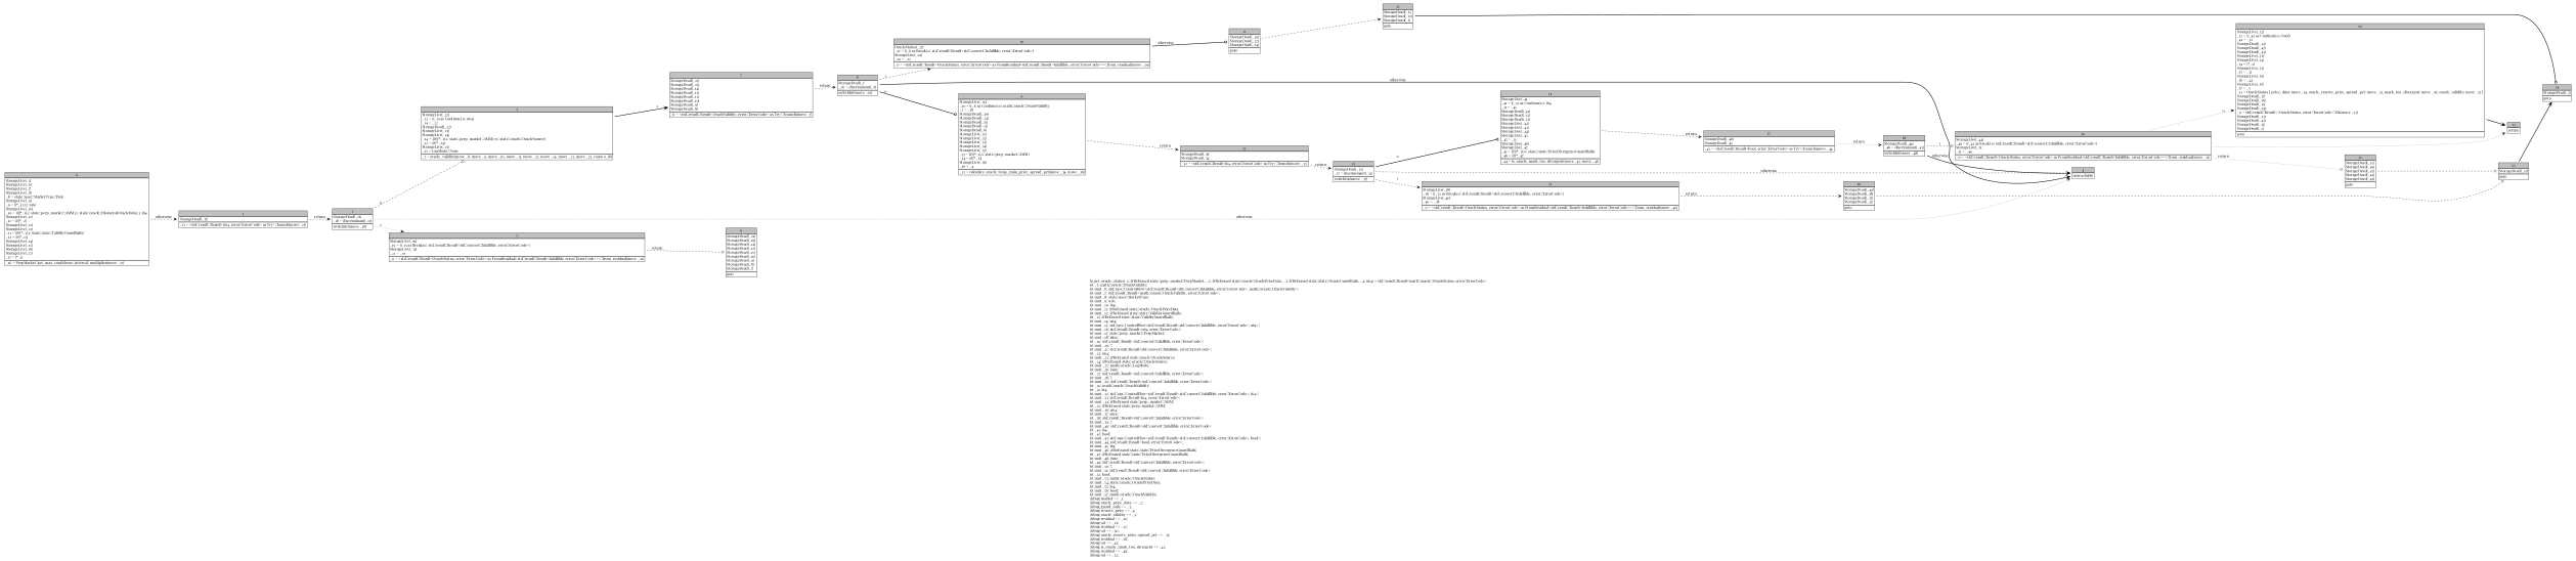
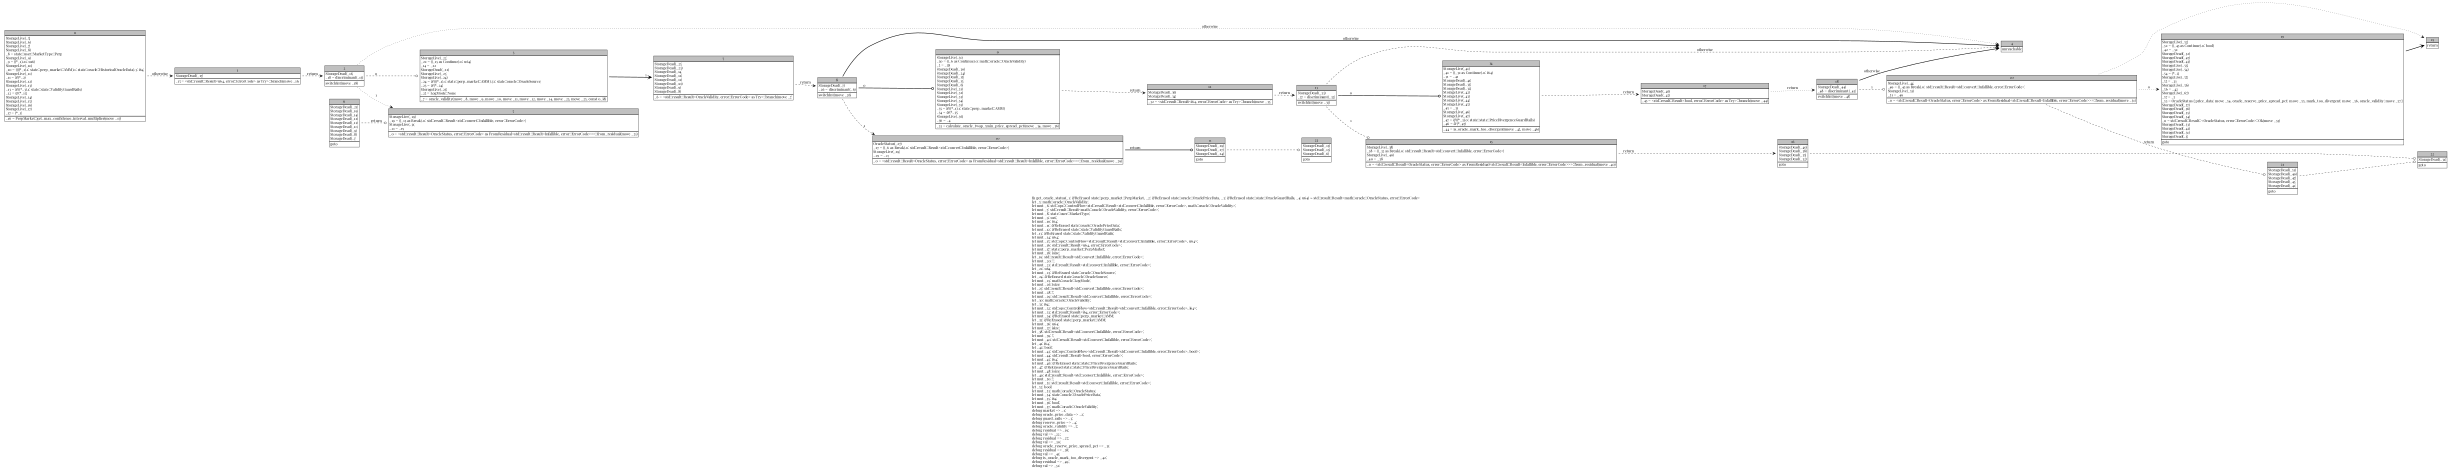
  digraph {
    fontname="Playfair Display"
    label=<fn get_oracle_status(_1: &amp;ReErased state::perp_market::PerpMarket, _2: &amp;ReErased state::oracle::OraclePriceData, _3: &amp;ReErased state::state::OracleGuardRails, _4: u64) -&gt; std::result::Result&lt;math::oracle::OracleStatus, error::ErrorCode&gt;<br align="left"/>let _5: math::oracle::OracleValidity;<br align="left"/>let mut _6: std::ops::ControlFlow&lt;std::result::Result&lt;std::convert::Infallible, error::ErrorCode&gt;, math::oracle::OracleValidity&gt;;<br align="left"/>let mut _7: std::result::Result&lt;math::oracle::OracleValidity, error::ErrorCode&gt;;<br align="left"/>let mut _8: state::user::MarketType;<br align="left"/>let mut _9: u16;<br align="left"/>let mut _10: i64;<br align="left"/>let mut _11: &amp;ReErased state::oracle::OraclePriceData;<br align="left"/>let mut _12: &amp;ReErased state::state::ValidityGuardRails;<br align="left"/>let _13: &amp;ReErased state::state::ValidityGuardRails;<br align="left"/>let mut _14: u64;<br align="left"/>let mut _15: std::ops::ControlFlow&lt;std::result::Result&lt;std::convert::Infallible, error::ErrorCode&gt;, u64&gt;;<br align="left"/>let mut _16: std::result::Result&lt;u64, error::ErrorCode&gt;;<br align="left"/>let mut _17: state::perp_market::PerpMarket;<br align="left"/>let mut _18: isize;<br align="left"/>let _19: std::result::Result&lt;std::convert::Infallible, error::ErrorCode&gt;;<br align="left"/>let mut _20: !;<br align="left"/>let mut _21: std::result::Result&lt;std::convert::Infallible, error::ErrorCode&gt;;<br align="left"/>let _22: u64;<br align="left"/>let mut _23: &amp;ReErased state::oracle::OracleSource;<br align="left"/>let _24: &amp;ReErased state::oracle::OracleSource;<br align="left"/>let mut _25: math::oracle::LogMode;<br align="left"/>let mut _26: isize;<br align="left"/>let _27: std::result::Result&lt;std::convert::Infallible, error::ErrorCode&gt;;<br align="left"/>let mut _28: !;<br align="left"/>let mut _29: std::result::Result&lt;std::convert::Infallible, error::ErrorCode&gt;;<br align="left"/>let _30: math::oracle::OracleValidity;<br align="left"/>let _31: i64;<br align="left"/>let mut _32: std::ops::ControlFlow&lt;std::result::Result&lt;std::convert::Infallible, error::ErrorCode&gt;, i64&gt;;<br align="left"/>let mut _33: std::result::Result&lt;i64, error::ErrorCode&gt;;<br align="left"/>let mut _34: &amp;ReErased state::perp_market::AMM;<br align="left"/>let _35: &amp;ReErased state::perp_market::AMM;<br align="left"/>let mut _36: u64;<br align="left"/>let mut _37: isize;<br align="left"/>let _38: std::result::Result&lt;std::convert::Infallible, error::ErrorCode&gt;;<br align="left"/>let mut _39: !;<br align="left"/>let mut _40: std::result::Result&lt;std::convert::Infallible, error::ErrorCode&gt;;<br align="left"/>let _41: i64;<br align="left"/>let _42: bool;<br align="left"/>let mut _43: std::ops::ControlFlow&lt;std::result::Result&lt;std::convert::Infallible, error::ErrorCode&gt;, bool&gt;;<br align="left"/>let mut _44: std::result::Result&lt;bool, error::ErrorCode&gt;;<br align="left"/>let mut _45: i64;<br align="left"/>let mut _46: &amp;ReErased state::state::PriceDivergenceGuardRails;<br align="left"/>let _47: &amp;ReErased state::state::PriceDivergenceGuardRails;<br align="left"/>let mut _48: isize;<br align="left"/>let _49: std::result::Result&lt;std::convert::Infallible, error::ErrorCode&gt;;<br align="left"/>let mut _50: !;<br align="left"/>let mut _51: std::result::Result&lt;std::convert::Infallible, error::ErrorCode&gt;;<br align="left"/>let _52: bool;<br align="left"/>let mut _53: math::oracle::OracleStatus;<br align="left"/>let mut _54: state::oracle::OraclePriceData;<br align="left"/>let mut _55: i64;<br align="left"/>let mut _56: bool;<br align="left"/>let mut _57: math::oracle::OracleValidity;<br align="left"/>debug market =&gt; _1;<br align="left"/>debug oracle_price_data =&gt; _2;<br align="left"/>debug guard_rails =&gt; _3;<br align="left"/>debug reserve_price =&gt; _4;<br align="left"/>debug oracle_validity =&gt; _5;<br align="left"/>debug residual =&gt; _19;<br align="left"/>debug val =&gt; _22;<br align="left"/>debug residual =&gt; _27;<br align="left"/>debug val =&gt; _30;<br align="left"/>debug oracle_reserve_price_spread_pct =&gt; _31;<br align="left"/>debug residual =&gt; _38;<br align="left"/>debug val =&gt; _41;<br align="left"/>debug is_oracle_mark_too_divergent =&gt; _42;<br align="left"/>debug residual =&gt; _49;<br align="left"/>debug val =&gt; _52;<br align="left"/>>
    rankdir=LR
    node [fontname="Playfair Display" shape=none]
    edge [arrowhead=vee fontname="Playfair Display" style=dashed]
    n1 [label=<<table border="0" cellborder="1" cellspacing="0"><tr><td bgcolor="gray" align="center" colspan="1">0</td></tr><tr><td align="left" balign="left">StorageLive(_5)<br/>StorageLive(_6)<br/>StorageLive(_7)<br/>StorageLive(_8)<br/>_8 = state::user::MarketType::Perp<br/>StorageLive(_9)<br/>_9 = ((*_1).21: u16)<br/>StorageLive(_10)<br/>_10 = ((((*_1).1: state::perp_market::AMM).1: state::oracle::HistoricalOracleData).3: i64)<br/>StorageLive(_11)<br/>_11 = &amp;(*_2)<br/>StorageLive(_12)<br/>StorageLive(_13)<br/>_13 = &amp;((*_3).1: state::state::ValidityGuardRails)<br/>_12 = &amp;(*_13)<br/>StorageLive(_14)<br/>StorageLive(_15)<br/>StorageLive(_16)<br/>StorageLive(_17)<br/>_17 = (*_1)<br/></td></tr><tr><td align="left">_16 = PerpMarket::get_max_confidence_interval_multiplier(move _17)</td></tr></table>>]
    n2 [label=<<table border="0" cellborder="1" cellspacing="0"><tr><td bgcolor="gray" align="center" colspan="1">1</td></tr><tr><td align="left" balign="left">StorageDead(_17)<br/></td></tr><tr><td align="left">_15 = &lt;std::result::Result&lt;u64, error::ErrorCode&gt; as Try&gt;::branch(move _16)</td></tr></table>>]
    n3 [label=<<table border="0" cellborder="1" cellspacing="0"><tr><td bgcolor="gray" align="center" colspan="1">2</td></tr><tr><td align="left" balign="left">StorageDead(_16)<br/>_18 = discriminant(_15)<br/></td></tr><tr><td align="left">switchInt(move _18)</td></tr></table>>]
    n4 [label=<<table border="0" cellborder="1" cellspacing="0"><tr><td bgcolor="gray" align="center" colspan="1">3</td></tr><tr><td align="left" balign="left">StorageLive(_22)<br/>_22 = ((_15 as Continue).0: u64)<br/>_14 = _22<br/>StorageDead(_22)<br/>StorageLive(_23)<br/>StorageLive(_24)<br/>_24 = &amp;(((*_1).1: state::perp_market::AMM).72: state::oracle::OracleSource)<br/>_23 = &amp;(*_24)<br/>StorageLive(_25)<br/>_25 = LogMode::None<br/></td></tr><tr><td align="left">_7 = oracle_validity(move _8, move _9, move _10, move _11, move _12, move _14, move _23, move _25, const 0_i8)</td></tr></table>>]
    n5 [label=<<table border="0" cellborder="1" cellspacing="0"><tr><td bgcolor="gray" align="center" colspan="1">4</td></tr><tr><td align="left">unreachable</td></tr></table>>]
    n6 [label=<<table border="0" cellborder="1" cellspacing="0"><tr><td bgcolor="gray" align="center" colspan="1">5</td></tr><tr><td align="left" balign="left">StorageLive(_19)<br/>_19 = ((_15 as Break).0: std::result::Result&lt;std::convert::Infallible, error::ErrorCode&gt;)<br/>StorageLive(_31)<br/>_21 = _19<br/></td></tr><tr><td align="left">_0 = &lt;std::result::Result&lt;OracleStatus, error::ErrorCode&gt; as FromResidual&lt;std::result::Result&lt;Infallible, error::ErrorCode&gt;&gt;&gt;::from_residual(move _21)</td></tr></table>>]
    n7 [label=<<table border="0" cellborder="1" cellspacing="0"><tr><td bgcolor="gray" align="center" colspan="1">7</td></tr><tr><td align="left" balign="left">StorageDead(_25)<br/>StorageDead(_23)<br/>StorageDead(_14)<br/>StorageDead(_12)<br/>StorageDead(_11)<br/>StorageDead(_10)<br/>StorageDead(_9)<br/>StorageDead(_8)<br/></td></tr><tr><td align="left">_6 = &lt;std::result::Result&lt;OracleValidity, error::ErrorCode&gt; as Try&gt;::branch(move _7)</td></tr></table>>]
    n8 [label=<<table border="0" cellborder="1" cellspacing="0"><tr><td bgcolor="gray" align="center" colspan="1">6</td></tr><tr><td align="left" balign="left">StorageDead(_21)<br/>StorageDead(_19)<br/>StorageDead(_14)<br/>StorageDead(_12)<br/>StorageDead(_11)<br/>StorageDead(_10)<br/>StorageDead(_9)<br/>StorageDead(_8)<br/>StorageDead(_7)<br/></td></tr><tr><td align="left">goto</td></tr></table>>]
    n9 [label=<<table border="0" cellborder="1" cellspacing="0"><tr><td bgcolor="gray" align="center" colspan="1">8</td></tr><tr><td align="left" balign="left">StorageDead(_7)<br/>_26 = discriminant(_6)<br/></td></tr><tr><td align="left">switchInt(move _26)</td></tr></table>>]
    n10 [label=<<table border="0" cellborder="1" cellspacing="0"><tr><td bgcolor="gray" align="center" colspan="1">23</td></tr><tr><td align="left" balign="left">StorageDead(_15)<br/>StorageDead(_13)<br/>StorageDead(_6)<br/></td></tr><tr><td align="left">goto</td></tr></table>>]
-   n11 [label=<<table border="0" cellborder="1" cellspacing="0"><tr><td bgcolor="gray" align="center" colspan="1">24</td></tr><tr><td align="left" balign="left">StorageDead(_5)<br/></td></tr><tr><td align="left">goto</td></tr></table>>]
    n12 [label=<<table border="0" cellborder="1" cellspacing="0"><tr><td bgcolor="gray" align="center" colspan="1">9</td></tr><tr><td align="left" balign="left">StorageLive(_30)<br/>_30 = ((_6 as Continue).0: math::oracle::OracleValidity)<br/>_5 = _38<br/>StorageDead(_30)<br/>StorageDead(_24)<br/>StorageDead(_15)<br/>StorageDead(_13)<br/>StorageDead(_6)<br/>StorageLive(_31)<br/>StorageLive(_32)<br/>StorageLive(_33)<br/>StorageLive(_34)<br/>StorageLive(_35)<br/>_35 = &amp;((*_1).1: state::perp_market::AMM)<br/>_34 = &amp;(*_35)<br/>StorageLive(_36)<br/>_36 = _4<br/></td></tr><tr><td align="left">_33 = calculate_oracle_twap_5min_price_spread_pct(move _34, move _36)</td></tr></table>>]
    n13 [label=<<table border="0" cellborder="1" cellspacing="0"><tr><td bgcolor="gray" align="center" colspan="1">10</td></tr><tr><td align="left" balign="left">OracleStatus(_27)<br/>_27 = ((_6 as Break).0: std::result::Result&lt;std::convert::Infallible, error::ErrorCode&gt;)<br/>StorageLive(_29)<br/>_29 = _27<br/></td></tr><tr><td align="left">_0 = &lt;std::result::Result&lt;OracleStatus, error::ErrorCode&gt; as FromResidual&lt;std::result::Result&lt;Infallible, error::ErrorCode&gt;&gt;&gt;::from_residual(move _29)</td></tr></table>>]
    n14 [label=<<table border="0" cellborder="1" cellspacing="0"><tr><td bgcolor="gray" align="center" colspan="1">12</td></tr><tr><td align="left" balign="left">StorageDead(_36)<br/>StorageDead(_34)<br/></td></tr><tr><td align="left">_32 = &lt;std::result::Result&lt;i64, error::ErrorCode&gt; as Try&gt;::branch(move _33)</td></tr></table>>]
    n15 [label=<<table border="0" cellborder="1" cellspacing="0"><tr><td bgcolor="gray" align="center" colspan="1">11</td></tr><tr><td align="left" balign="left">StorageDead(_29)<br/>StorageDead(_27)<br/>StorageDead(_24)<br/></td></tr><tr><td align="left">goto</td></tr></table>>]
    n16 [label=<<table border="0" cellborder="1" cellspacing="0"><tr><td bgcolor="gray" align="center" colspan="1">13</td></tr><tr><td align="left" balign="left">StorageDead(_33)<br/>_37 = discriminant(_32)<br/></td></tr><tr><td align="left">switchInt(move _37)</td></tr></table>>]
    n17 [label=<<table border="0" cellborder="1" cellspacing="0"><tr><td bgcolor="gray" align="center" colspan="1">14</td></tr><tr><td align="left" balign="left">StorageLive(_41)<br/>_41 = ((_32 as Continue).0: i64)<br/>_31 = _41<br/>StorageDead(_41)<br/>StorageDead(_35)<br/>StorageDead(_32)<br/>StorageLive(_42)<br/>StorageLive(_43)<br/>StorageLive(_44)<br/>StorageLive(_45)<br/>_45 = _31<br/>StorageLive(_46)<br/>StorageLive(_47)<br/>_47 = &amp;((*_3).0: state::state::PriceDivergenceGuardRails)<br/>_46 = &amp;(*_47)<br/></td></tr><tr><td align="left">_44 = is_oracle_mark_too_divergent(move _45, move _46)</td></tr></table>>]
    n18 [label=<<table border="0" cellborder="1" cellspacing="0"><tr><td bgcolor="gray" align="center" colspan="1">15</td></tr><tr><td align="left" balign="left">StorageLive(_38)<br/>_38 = ((_32 as Break).0: std::result::Result&lt;std::convert::Infallible, error::ErrorCode&gt;)<br/>StorageLive(_40)<br/>_40 = _38<br/></td></tr><tr><td align="left">_0 = &lt;std::result::Result&lt;OracleStatus, error::ErrorCode&gt; as FromResidual&lt;std::result::Result&lt;Infallible, error::ErrorCode&gt;&gt;&gt;::from_residual(move _40)</td></tr></table>>]
    n19 [label=<<table border="0" cellborder="1" cellspacing="0"><tr><td bgcolor="gray" align="center" colspan="1">17</td></tr><tr><td align="left" balign="left">StorageDead(_46)<br/>StorageDead(_45)<br/></td></tr><tr><td align="left">_43 = &lt;std::result::Result&lt;bool, error::ErrorCode&gt; as Try&gt;::branch(move _44)</td></tr></table>>]
    n20 [label=<<table border="0" cellborder="1" cellspacing="0"><tr><td bgcolor="gray" align="center" colspan="1">16</td></tr><tr><td align="left" balign="left">StorageDead(_40)<br/>StorageDead(_38)<br/>StorageDead(_35)<br/>StorageDead(_32)<br/></td></tr><tr><td align="left">goto</td></tr></table>>]
    n21 [label=<<table border="0" cellborder="1" cellspacing="0"><tr><td bgcolor="gray" align="center" colspan="1">18</td></tr><tr><td align="left" balign="left">StorageDead(_44)<br/>_48 = discriminant(_43)<br/></td></tr><tr><td align="left">switchInt(move _48)</td></tr></table>>]
    n22 [label=<<table border="0" cellborder="1" cellspacing="0"><tr><td bgcolor="gray" align="center" colspan="1">22</td></tr><tr><td align="left" balign="left">StorageDead(_31)<br/></td></tr><tr><td align="left">goto</td></tr></table>>]
    n23 [label=<<table border="0" cellborder="1" cellspacing="0"><tr><td bgcolor="gray" align="center" colspan="1">20</td></tr><tr><td align="left" balign="left">StorageLive(_44)<br/>_49 = ((_43 as Break).0: std::result::Result&lt;std::convert::Infallible, error::ErrorCode&gt;)<br/>StorageLive(_51)<br/>_51 = _49<br/></td></tr><tr><td align="left">_0 = &lt;std::result::Result&lt;OracleStatus, error::ErrorCode&gt; as FromResidual&lt;std::result::Result&lt;Infallible, error::ErrorCode&gt;&gt;&gt;::from_residual(move _51)</td></tr></table>>]
    n24 [label=<<table border="0" cellborder="1" cellspacing="0"><tr><td bgcolor="gray" align="center" colspan="1">19</td></tr><tr><td align="left" balign="left">StorageLive(_52)<br/>_52 = ((_43 as Continue).0: bool)<br/>_42 = _52<br/>StorageDead(_52)<br/>StorageDead(_47)<br/>StorageDead(_43)<br/>StorageLive(_53)<br/>StorageLive(_54)<br/>_54 = (*_2)<br/>StorageLive(_55)<br/>_55 = _31<br/>StorageLive(_56)<br/>_56 = _42<br/>StorageLive(_67)<br/>_57 = _5<br/>_53 = OracleStatus { price_data: move _54, oracle_reserve_price_spread_pct: move _55, mark_too_divergent: move _56, oracle_validity: move _57 }<br/>StorageDead(_57)<br/>StorageDead(_56)<br/>StorageDead(_55)<br/>StorageDead(_54)<br/>_0 = std::result::Result::&lt;OracleStatus, error::ErrorCode&gt;::Ok(move _53)<br/>StorageDead(_53)<br/>StorageDead(_42)<br/>StorageDead(_31)<br/>StorageDead(_5)<br/></td></tr><tr><td align="left">goto</td></tr></table>>]
    n25 [label=<<table border="0" cellborder="1" cellspacing="0"><tr><td bgcolor="gray" align="center" colspan="1">25</td></tr><tr><td align="left">return</td></tr></table>>]
    n26 [label=<<table border="0" cellborder="1" cellspacing="0"><tr><td bgcolor="gray" align="center" colspan="1">21</td></tr><tr><td align="left" balign="left">StorageDead(_51)<br/>StorageDead(_49)<br/>StorageDead(_47)<br/>StorageDead(_43)<br/>StorageDead(_42)<br/></td></tr><tr><td align="left">goto</td></tr></table>>]
    n1 -> n2 [label=otherwise]
    n2 -> n3 [label=return]
    n3 -> n4 [arrowhead=odot label=0]
    n3 -> n5 [label=otherwise style=dotted]
    n3 -> n6 [label=1 style=dotted]
    n4 -> n7 [label=1 style=bold]
-   n6 -> n8 [arrowhead=odot label=return]
+   n8 -> n6 [arrowhead=odot label=return]
    n7 -> n9 [label=return]
    n9 -> n5 [label=otherwise style=bold]
    n9 -> n12 [arrowhead=odot label=0 style=bold]
    n9 -> n13 [label=1]
-   n10 -> n11 [arrowhead=odot style=bold]
    n12 -> n14 [label=return]
-   n13 -> n15 [arrowhead=odot label=otherwise style=bold]
+   n13 -> n15 [arrowhead=odot label=return style=bold]
    n14 -> n16 [label=return]
-   n15 -> n10
+   n15 -> n10 [arrowhead=odot]
    n16 -> n5 [label=otherwise]
    n16 -> n17 [arrowhead=odot label=0 style=bold]
-   n16 -> n18 [label=1]
+   n16 -> n18 [arrowhead=odot label=1]
    n17 -> n19 [label=return]
    n18 -> n20 [label=return]
    n19 -> n21 [label=return style=dotted]
    n20 -> n22 [arrowhead=odot]
    n21 -> n5 [label=otherwise style=bold]
    n21 -> n23 [arrowhead=odot label=1]
-   n22 -> n11 [style=bold]
    n23 -> n24 [label=0 style=dotted]
    n23 -> n25 [style=dotted]
-   n23 -> n26 [arrowhead=odot label=return style=dotted]
+   n23 -> n26 [arrowhead=odot label=return]
    n24 -> n25 [style=bold]
    n26 -> n22 [arrowhead=odot]
  }
